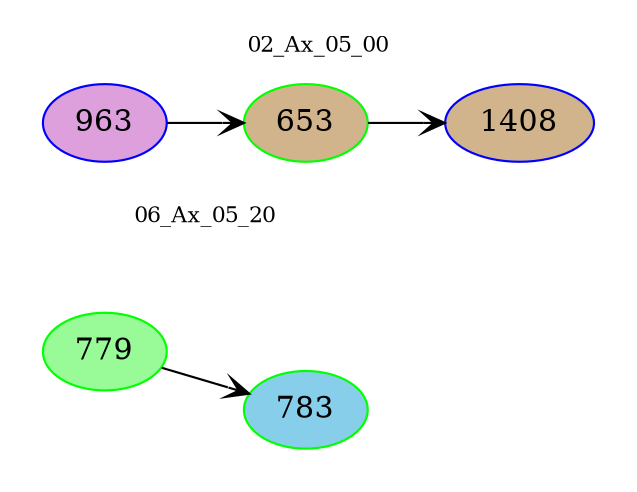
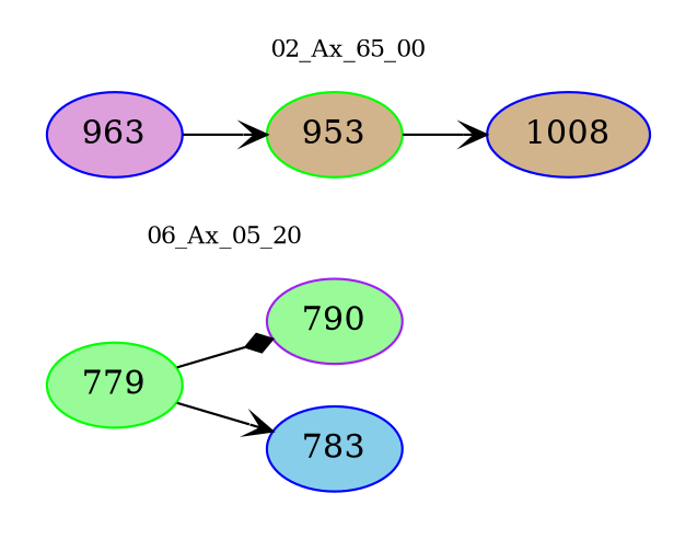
  digraph {
    fontname="DejaVu Serif"
    rankdir=LR
    node [color=blue fillcolor=palegreen fontname="DejaVu Serif" style=filled]
    edge [arrowhead=vee color=black fontname="DejaVu Serif"]
-   n1 [color=green fillcolor=skyblue label=783]
+   n1 [fillcolor=skyblue label=783]
    n2 [color=green label=779]
+   n3 [color=purple label=790]
    n4 [fillcolor=plum label=963]
-   n5 [color=green fillcolor=tan label=653]
-   n6 [fillcolor=tan label=1408]
+   n5 [color=green fillcolor=tan label=953]
+   n6 [fillcolor=tan label=1008]
    subgraph cluster_1 {
      color=white
      fontsize=10
      label="06_Ax_05_20"
      n1
      n2
+     n3
    }
    subgraph cluster_2 {
      color=white
      fontsize=10
-     label="02_Ax_05_00"
+     label="02_Ax_65_00"
      n4
      n5
      n6
    }
    n2 -> n1
+   n2 -> n3 [arrowhead=diamond]
    n4 -> n5
    n5 -> n6
  }
